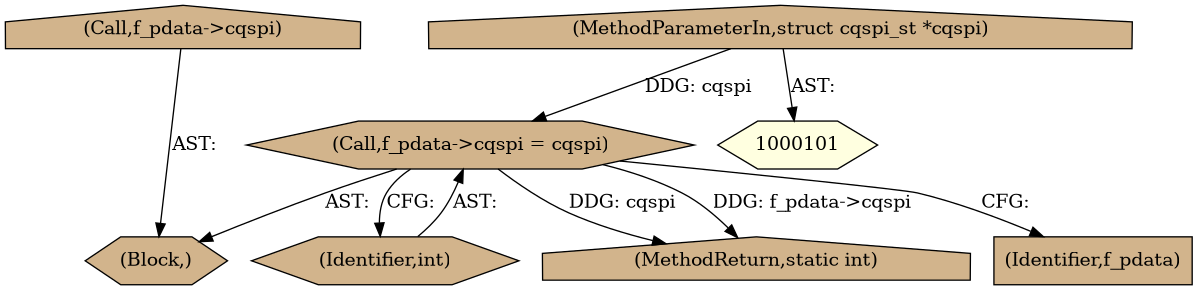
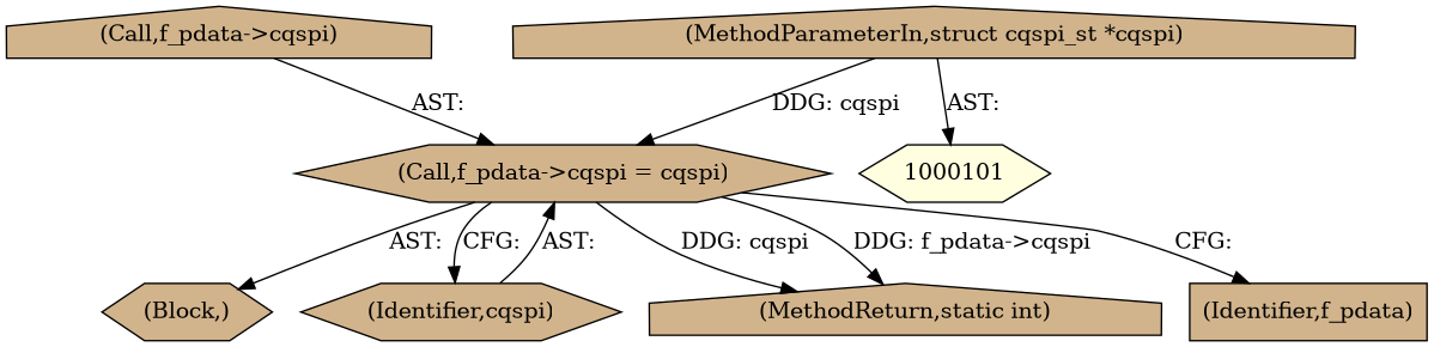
  digraph {
    node [fillcolor=tan shape=hexagon style=filled]
    n1 [label="(Call,f_pdata->cqspi = cqspi)"]
    n2 [label="(MethodReturn,static int)" shape=house]
-   n3 [label="(Identifier,int)"]
+   n3 [label="(Identifier,cqspi)"]
    n4 [label="(Block,)"]
    n5 [label="(Identifier,f_pdata)" shape=box]
    n6 [label="(MethodParameterIn,struct cqspi_st *cqspi)" shape=house]
    1000101 [fillcolor=lightyellow]
    n8 [label="(Call,f_pdata->cqspi)" shape=house]
    n1 -> n2 [label="DDG: f_pdata->cqspi"]
    n1 -> n2 [label="DDG: cqspi"]
    n1 -> n3 [label="CFG: "]
    n1 -> n4 [label="AST: "]
    n1 -> n5 [label="CFG: "]
    n3 -> n1 [label="AST: "]
    n6 -> n1 [label="DDG: cqspi"]
    n6 -> 1000101 [label="AST: "]
-   n8 -> n4 [label="AST: "]
+   n8 -> n1 [label="AST: "]
  }
